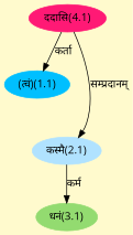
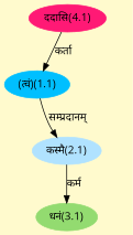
  digraph {
    bgcolor=lemonchiffon1
    compound=true
    fontname="Open Sans"
    rankdir=BT
    node [fontname="Open Sans" style=filled]
    edge [dir=back fontname="Open Sans"]
    n1 [color="#00BFFF" label="(त्वं)(1.1)"]
    n2 [color="#FF1975" label="ददासि(4.1)"]
    n3 [color="#B0E2FF" label="कस्मै(2.1)"]
    n4 [color="#93DB70" label="धनं(3.1)"]
    n1 -> n2 [label="कर्ता"]
-   n3 -> n2 [label="सम्प्रदानम्"]
+   n3 -> n1 [label="सम्प्रदानम्"]
    n4 -> n3 [label="कर्म"]
  }
